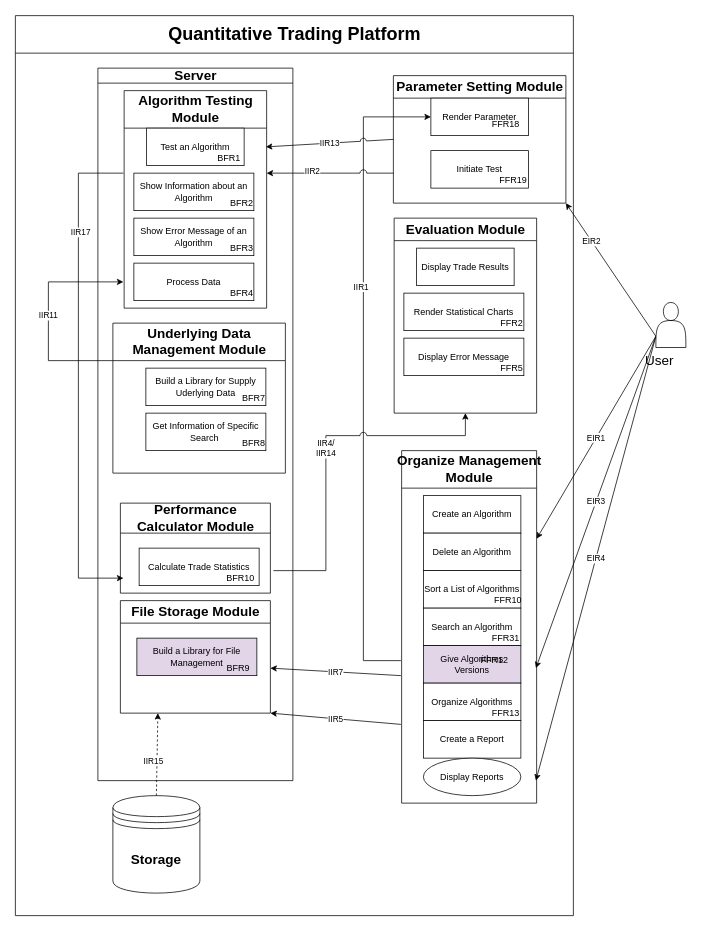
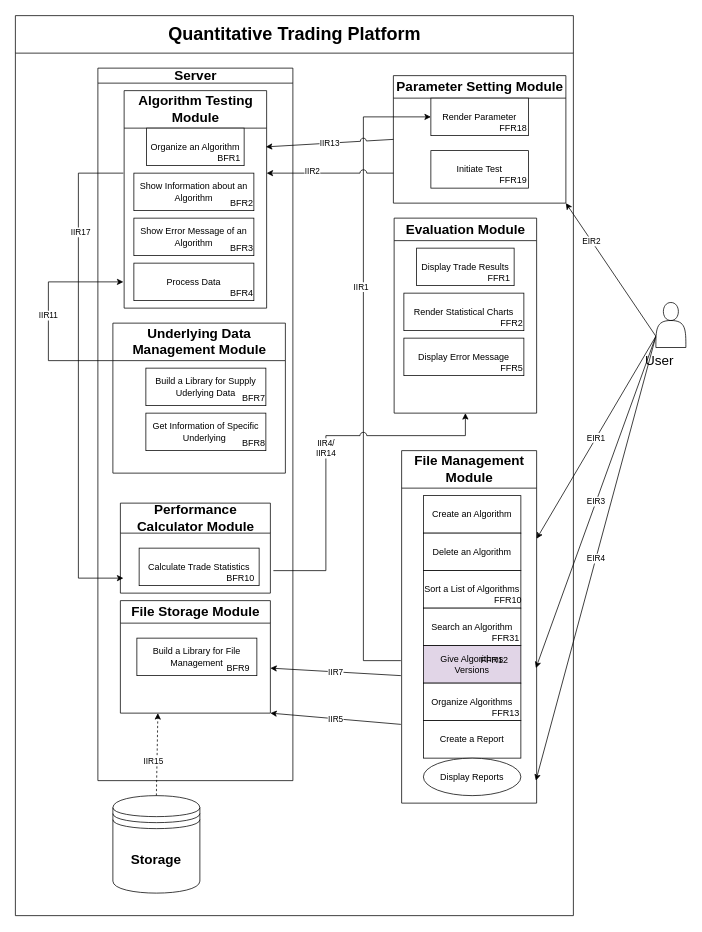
  <mxCell id="0" />
  <mxCell id="1" parent="0" />
  <mxCell id="2" value="&lt;font style=&quot;font-size: 18px&quot;&gt;Parameter Setting Module&lt;/font&gt;" style="swimlane;html=1;startSize=30;horizontal=1;containerType=tree;" parent="1" vertex="1"><mxGeometry x="524" y="100" width="230" height="170" as="geometry" /></mxCell>
  <mxCell id="3" value="" style="group" parent="2" vertex="1" connectable="0"><mxGeometry x="50" y="30" width="130" height="50" as="geometry" /></mxCell>
  <mxCell id="4" value="Render Parameter" style="whiteSpace=wrap;html=1;treeFolding=1;treeMoving=1;newEdgeStyle={&quot;edgeStyle&quot;:&quot;elbowEdgeStyle&quot;,&quot;startArrow&quot;:&quot;none&quot;,&quot;endArrow&quot;:&quot;none&quot;};" parent="3" vertex="1"><mxGeometry width="130" height="50" as="geometry" /></mxCell>
- <mxCell id="5" value="FFR18" style="text;html=1;strokeColor=none;fillColor=none;align=center;verticalAlign=middle;whiteSpace=wrap;rounded=0;" parent="3" vertex="1"><mxGeometry x="80" y="25" width="40" height="20" as="geometry" /></mxCell>
+ <mxCell id="5" value="FFR18" style="text;html=1;strokeColor=none;fillColor=none;align=center;verticalAlign=middle;whiteSpace=wrap;rounded=0;" parent="3" vertex="1"><mxGeometry x="90" y="30" width="40" height="20" as="geometry" /></mxCell>
  <mxCell id="6" value="" style="group" parent="2" vertex="1" connectable="0"><mxGeometry x="50" y="100" width="130" height="50" as="geometry" /></mxCell>
  <mxCell id="7" value="Initiate Test" style="whiteSpace=wrap;html=1;treeFolding=1;treeMoving=1;newEdgeStyle={&quot;edgeStyle&quot;:&quot;elbowEdgeStyle&quot;,&quot;startArrow&quot;:&quot;none&quot;,&quot;endArrow&quot;:&quot;none&quot;};" parent="6" vertex="1"><mxGeometry width="130" height="50" as="geometry" /></mxCell>
  <mxCell id="8" value="FFR19" style="text;html=1;strokeColor=none;fillColor=none;align=center;verticalAlign=middle;whiteSpace=wrap;rounded=0;" parent="6" vertex="1"><mxGeometry x="90" y="30" width="40" height="20" as="geometry" /></mxCell>
  <mxCell id="9" value="&lt;font style=&quot;font-size: 18px&quot;&gt;Evaluation Module&lt;/font&gt;" style="swimlane;html=1;startSize=30;horizontal=1;containerType=tree;" parent="1" vertex="1"><mxGeometry x="525" y="290" width="190" height="260" as="geometry" /></mxCell>
  <mxCell id="10" value="" style="group" parent="9" vertex="1" connectable="0"><mxGeometry x="30" y="40" width="130" height="50" as="geometry" /></mxCell>
  <mxCell id="11" value="Display Trade Results" style="whiteSpace=wrap;html=1;treeFolding=1;treeMoving=1;newEdgeStyle={&quot;edgeStyle&quot;:&quot;elbowEdgeStyle&quot;,&quot;startArrow&quot;:&quot;none&quot;,&quot;endArrow&quot;:&quot;none&quot;};" parent="10" vertex="1"><mxGeometry width="130" height="50" as="geometry" /></mxCell>
+ <mxCell id="12" value="FFR1" style="text;html=1;strokeColor=none;fillColor=none;align=center;verticalAlign=middle;whiteSpace=wrap;rounded=0;" parent="10" vertex="1"><mxGeometry x="90" y="30" width="40" height="20" as="geometry" /></mxCell>
  <mxCell id="13" value="" style="group" parent="9" vertex="1" connectable="0"><mxGeometry x="13" y="100" width="164" height="50" as="geometry" /></mxCell>
  <mxCell id="14" value="Render Statistical Charts" style="whiteSpace=wrap;html=1;treeFolding=1;treeMoving=1;newEdgeStyle={&quot;edgeStyle&quot;:&quot;elbowEdgeStyle&quot;,&quot;startArrow&quot;:&quot;none&quot;,&quot;endArrow&quot;:&quot;none&quot;};" parent="13" vertex="1"><mxGeometry width="160" height="50" as="geometry" /></mxCell>
  <mxCell id="15" value="FFR2" style="text;html=1;strokeColor=none;fillColor=none;align=center;verticalAlign=middle;whiteSpace=wrap;rounded=0;" parent="13" vertex="1"><mxGeometry x="124" y="30" width="40" height="20" as="geometry" /></mxCell>
  <mxCell id="16" value="" style="group" parent="9" vertex="1" connectable="0"><mxGeometry x="13" y="160" width="164" height="50" as="geometry" /></mxCell>
  <mxCell id="17" value="Display Error Message" style="whiteSpace=wrap;html=1;treeFolding=1;treeMoving=1;newEdgeStyle={&quot;edgeStyle&quot;:&quot;elbowEdgeStyle&quot;,&quot;startArrow&quot;:&quot;none&quot;,&quot;endArrow&quot;:&quot;none&quot;};" parent="16" vertex="1"><mxGeometry width="160" height="50" as="geometry" /></mxCell>
  <mxCell id="18" value="FFR5" style="text;html=1;strokeColor=none;fillColor=none;align=center;verticalAlign=middle;whiteSpace=wrap;rounded=0;" parent="16" vertex="1"><mxGeometry x="124" y="30" width="40" height="20" as="geometry" /></mxCell>
  <mxCell id="19" style="edgeStyle=orthogonalEdgeStyle;rounded=0;orthogonalLoop=1;jettySize=auto;html=1;entryX=0;entryY=0.5;entryDx=0;entryDy=0;" parent="1" target="4" edge="1"><mxGeometry relative="1" as="geometry"><mxPoint x="494" y="310" as="targetPoint" /><mxPoint x="534" y="880" as="sourcePoint" /><Array as="points"><mxPoint x="484" y="880" /><mxPoint x="484" y="155" /></Array></mxGeometry></mxCell>
  <mxCell id="20" value="IIR1" style="edgeLabel;html=1;align=center;verticalAlign=middle;resizable=0;points=[];" parent="19" vertex="1" connectable="0"><mxGeometry x="0.269" y="4" relative="1" as="geometry"><mxPoint as="offset" /></mxGeometry></mxCell>
- <mxCell id="21" value="&lt;font style=&quot;font-size: 18px&quot;&gt;Organize Management&lt;br&gt;Module&lt;/font&gt;" style="swimlane;html=1;startSize=50;horizontal=1;containerType=tree;" parent="1" vertex="1"><mxGeometry x="535" y="600" width="180" height="470" as="geometry" /></mxCell>
+ <mxCell id="21" value="&lt;font style=&quot;font-size: 18px&quot;&gt;File Management&lt;br&gt;Module&lt;/font&gt;" style="swimlane;html=1;startSize=50;horizontal=1;containerType=tree;" parent="1" vertex="1"><mxGeometry x="535" y="600" width="180" height="470" as="geometry" /></mxCell>
  <mxCell id="22" value="" style="group" parent="21" vertex="1" connectable="0"><mxGeometry x="29" y="90" width="133" height="370" as="geometry" /></mxCell>
  <mxCell id="23" value="FFR9" style="text;html=1;strokeColor=none;fillColor=none;align=center;verticalAlign=middle;whiteSpace=wrap;rounded=0;" parent="22" vertex="1"><mxGeometry x="90" y="30" width="40" height="20" as="geometry" /></mxCell>
  <mxCell id="24" value="" style="group" parent="22" vertex="1" connectable="0"><mxGeometry y="-30" width="130" height="50" as="geometry" /></mxCell>
  <mxCell id="25" value="Create an Algorithm" style="whiteSpace=wrap;html=1;treeFolding=1;treeMoving=1;newEdgeStyle={&quot;edgeStyle&quot;:&quot;elbowEdgeStyle&quot;,&quot;startArrow&quot;:&quot;none&quot;,&quot;endArrow&quot;:&quot;none&quot;};" parent="24" vertex="1"><mxGeometry width="130" height="50" as="geometry" /></mxCell>
  <mxCell id="26" value="Delete an Algorithm" style="whiteSpace=wrap;html=1;treeFolding=1;treeMoving=1;newEdgeStyle={&quot;edgeStyle&quot;:&quot;elbowEdgeStyle&quot;,&quot;startArrow&quot;:&quot;none&quot;,&quot;endArrow&quot;:&quot;none&quot;};" parent="22" vertex="1"><mxGeometry y="20" width="130" height="50" as="geometry" /></mxCell>
  <mxCell id="27" value="Sort a List of Algorithms" style="whiteSpace=wrap;html=1;treeFolding=1;treeMoving=1;newEdgeStyle={&quot;edgeStyle&quot;:&quot;elbowEdgeStyle&quot;,&quot;startArrow&quot;:&quot;none&quot;,&quot;endArrow&quot;:&quot;none&quot;};" parent="22" vertex="1"><mxGeometry y="70" width="130" height="50" as="geometry" /></mxCell>
  <mxCell id="28" value="" style="group" parent="22" vertex="1" connectable="0"><mxGeometry y="120" width="130" height="50" as="geometry" /></mxCell>
  <mxCell id="29" value="Search an Algorithm" style="whiteSpace=wrap;html=1;treeFolding=1;treeMoving=1;newEdgeStyle={&quot;edgeStyle&quot;:&quot;elbowEdgeStyle&quot;,&quot;startArrow&quot;:&quot;none&quot;,&quot;endArrow&quot;:&quot;none&quot;};" parent="28" vertex="1"><mxGeometry width="130" height="50" as="geometry" /></mxCell>
  <mxCell id="30" value="FFR31" style="text;html=1;strokeColor=none;fillColor=none;align=center;verticalAlign=middle;whiteSpace=wrap;rounded=0;" parent="28" vertex="1"><mxGeometry x="90" y="30" width="40" height="20" as="geometry" /></mxCell>
  <mxCell id="31" value="" style="group" parent="22" vertex="1" connectable="0"><mxGeometry y="170" width="130" height="50" as="geometry" /></mxCell>
  <mxCell id="32" value="Give Algorithms Versions" style="whiteSpace=wrap;html=1;treeFolding=1;treeMoving=1;newEdgeStyle={&quot;edgeStyle&quot;:&quot;elbowEdgeStyle&quot;,&quot;startArrow&quot;:&quot;none&quot;,&quot;endArrow&quot;:&quot;none&quot;};fillColor=#e1d5e7;" parent="31" vertex="1"><mxGeometry width="130" height="50" as="geometry" /></mxCell>
  <mxCell id="33" value="FFR12" style="text;html=1;strokeColor=none;fillColor=none;align=center;verticalAlign=middle;whiteSpace=wrap;rounded=0;" parent="31" vertex="1"><mxGeometry x="75" y="10" width="40" height="20" as="geometry" /></mxCell>
  <mxCell id="34" value="" style="group" parent="22" vertex="1" connectable="0"><mxGeometry y="220" width="130" height="50" as="geometry" /></mxCell>
  <mxCell id="35" value="Organize Algorithms" style="whiteSpace=wrap;html=1;treeFolding=1;treeMoving=1;newEdgeStyle={&quot;edgeStyle&quot;:&quot;elbowEdgeStyle&quot;,&quot;startArrow&quot;:&quot;none&quot;,&quot;endArrow&quot;:&quot;none&quot;};" parent="34" vertex="1"><mxGeometry width="130" height="50" as="geometry" /></mxCell>
  <mxCell id="36" value="FFR13" style="text;html=1;strokeColor=none;fillColor=none;align=center;verticalAlign=middle;whiteSpace=wrap;rounded=0;" parent="34" vertex="1"><mxGeometry x="90" y="30" width="40" height="20" as="geometry" /></mxCell>
  <mxCell id="37" value="Create a Report" style="whiteSpace=wrap;html=1;treeFolding=1;treeMoving=1;newEdgeStyle={&quot;edgeStyle&quot;:&quot;elbowEdgeStyle&quot;,&quot;startArrow&quot;:&quot;none&quot;,&quot;endArrow&quot;:&quot;none&quot;};" parent="22" vertex="1"><mxGeometry y="270" width="130" height="50" as="geometry" /></mxCell>
  <mxCell id="38" value="Display Reports" style="ellipse;whiteSpace=wrap;html=1;treeFolding=1;treeMoving=1;newEdgeStyle={&quot;edgeStyle&quot;:&quot;elbowEdgeStyle&quot;,&quot;startArrow&quot;:&quot;none&quot;,&quot;endArrow&quot;:&quot;none&quot;};" parent="22" vertex="1"><mxGeometry y="320" width="130" height="50" as="geometry" /></mxCell>
  <mxCell id="39" value="FFR10" style="text;html=1;strokeColor=none;fillColor=none;align=center;verticalAlign=middle;whiteSpace=wrap;rounded=0;" parent="22" vertex="1"><mxGeometry x="93" y="100" width="40" height="20" as="geometry" /></mxCell>
  <mxCell id="40" value="&lt;font style=&quot;font-size: 18px&quot;&gt;Server&lt;/font&gt;" style="swimlane;html=1;startSize=20;horizontal=1;containerType=tree;swimlaneFillColor=#ffffff;" parent="1" vertex="1"><mxGeometry x="130" y="90" width="260" height="950" as="geometry" /></mxCell>
  <mxCell id="41" value="&lt;font style=&quot;font-size: 18px&quot;&gt;Algorithm Testing&lt;br&gt;Module&lt;/font&gt;" style="swimlane;html=1;startSize=50;horizontal=1;containerType=tree;" parent="40" vertex="1"><mxGeometry x="35" y="30" width="190" height="290" as="geometry" /></mxCell>
  <mxCell id="42" value="" style="group" parent="41" vertex="1" connectable="0"><mxGeometry x="13" y="170" width="164" height="50" as="geometry" /></mxCell>
  <mxCell id="43" value="Show Error Message of an Algorithm" style="whiteSpace=wrap;html=1;treeFolding=1;treeMoving=1;newEdgeStyle={&quot;edgeStyle&quot;:&quot;elbowEdgeStyle&quot;,&quot;startArrow&quot;:&quot;none&quot;,&quot;endArrow&quot;:&quot;none&quot;};" parent="42" vertex="1"><mxGeometry width="160" height="50" as="geometry" /></mxCell>
  <mxCell id="44" value="BFR3" style="text;html=1;strokeColor=none;fillColor=none;align=center;verticalAlign=middle;whiteSpace=wrap;rounded=0;" parent="42" vertex="1"><mxGeometry x="124" y="30" width="40" height="20" as="geometry" /></mxCell>
  <mxCell id="45" value="" style="group" parent="41" vertex="1" connectable="0"><mxGeometry x="13" y="230" width="164" height="50" as="geometry" /></mxCell>
  <mxCell id="46" value="Process Data" style="whiteSpace=wrap;html=1;treeFolding=1;treeMoving=1;newEdgeStyle={&quot;edgeStyle&quot;:&quot;elbowEdgeStyle&quot;,&quot;startArrow&quot;:&quot;none&quot;,&quot;endArrow&quot;:&quot;none&quot;};" parent="45" vertex="1"><mxGeometry width="160" height="50" as="geometry" /></mxCell>
  <mxCell id="47" value="BFR4" style="text;html=1;strokeColor=none;fillColor=none;align=center;verticalAlign=middle;whiteSpace=wrap;rounded=0;" parent="45" vertex="1"><mxGeometry x="124" y="30" width="40" height="20" as="geometry" /></mxCell>
  <mxCell id="48" value="" style="group" parent="41" vertex="1" connectable="0"><mxGeometry x="13" y="110" width="164" height="50" as="geometry" /></mxCell>
  <mxCell id="49" value="Show Information about an Algorithm" style="whiteSpace=wrap;html=1;treeFolding=1;treeMoving=1;newEdgeStyle={&quot;edgeStyle&quot;:&quot;elbowEdgeStyle&quot;,&quot;startArrow&quot;:&quot;none&quot;,&quot;endArrow&quot;:&quot;none&quot;};" parent="48" vertex="1"><mxGeometry width="160" height="50" as="geometry" /></mxCell>
  <mxCell id="50" value="BFR2" style="text;html=1;strokeColor=none;fillColor=none;align=center;verticalAlign=middle;whiteSpace=wrap;rounded=0;" parent="48" vertex="1"><mxGeometry x="124" y="30" width="40" height="20" as="geometry" /></mxCell>
  <mxCell id="51" value="" style="group" parent="41" vertex="1" connectable="0"><mxGeometry x="30" y="50" width="130" height="50" as="geometry" /></mxCell>
- <mxCell id="52" value="Test an Algorithm" style="whiteSpace=wrap;html=1;treeFolding=1;treeMoving=1;newEdgeStyle={&quot;edgeStyle&quot;:&quot;elbowEdgeStyle&quot;,&quot;startArrow&quot;:&quot;none&quot;,&quot;endArrow&quot;:&quot;none&quot;};" parent="51" vertex="1"><mxGeometry width="130" height="50" as="geometry" /></mxCell>
+ <mxCell id="52" value="Organize an Algorithm" style="whiteSpace=wrap;html=1;treeFolding=1;treeMoving=1;newEdgeStyle={&quot;edgeStyle&quot;:&quot;elbowEdgeStyle&quot;,&quot;startArrow&quot;:&quot;none&quot;,&quot;endArrow&quot;:&quot;none&quot;};" parent="51" vertex="1"><mxGeometry width="130" height="50" as="geometry" /></mxCell>
  <mxCell id="53" value="BFR1" style="text;html=1;strokeColor=none;fillColor=none;align=center;verticalAlign=middle;whiteSpace=wrap;rounded=0;" parent="51" vertex="1"><mxGeometry x="90" y="30" width="40" height="20" as="geometry" /></mxCell>
  <mxCell id="54" value="&lt;font style=&quot;font-size: 18px&quot;&gt;Underlying Data&lt;br&gt;Management&amp;nbsp;Module&lt;/font&gt;" style="swimlane;html=1;startSize=50;horizontal=1;containerType=tree;" parent="40" vertex="1"><mxGeometry x="20" y="340" width="230" height="200" as="geometry" /></mxCell>
  <mxCell id="55" value="" style="group" parent="54" vertex="1" connectable="0"><mxGeometry x="44" y="120" width="164" height="50" as="geometry" /></mxCell>
- <mxCell id="56" value="Get Information of Specific Search&amp;nbsp;" style="whiteSpace=wrap;html=1;treeFolding=1;treeMoving=1;newEdgeStyle={&quot;edgeStyle&quot;:&quot;elbowEdgeStyle&quot;,&quot;startArrow&quot;:&quot;none&quot;,&quot;endArrow&quot;:&quot;none&quot;};" parent="55" vertex="1"><mxGeometry width="160" height="50" as="geometry" /></mxCell>
+ <mxCell id="56" value="Get Information of Specific Underlying&amp;nbsp;" style="whiteSpace=wrap;html=1;treeFolding=1;treeMoving=1;newEdgeStyle={&quot;edgeStyle&quot;:&quot;elbowEdgeStyle&quot;,&quot;startArrow&quot;:&quot;none&quot;,&quot;endArrow&quot;:&quot;none&quot;};" parent="55" vertex="1"><mxGeometry width="160" height="50" as="geometry" /></mxCell>
  <mxCell id="57" value="BFR8" style="text;html=1;strokeColor=none;fillColor=none;align=center;verticalAlign=middle;whiteSpace=wrap;rounded=0;" parent="55" vertex="1"><mxGeometry x="124" y="30" width="40" height="20" as="geometry" /></mxCell>
  <mxCell id="58" value="" style="group" parent="54" vertex="1" connectable="0"><mxGeometry x="44" y="60" width="164" height="50" as="geometry" /></mxCell>
  <mxCell id="59" value="Build a Library for Supply Uderlying Data" style="whiteSpace=wrap;html=1;treeFolding=1;treeMoving=1;newEdgeStyle={&quot;edgeStyle&quot;:&quot;elbowEdgeStyle&quot;,&quot;startArrow&quot;:&quot;none&quot;,&quot;endArrow&quot;:&quot;none&quot;};" parent="58" vertex="1"><mxGeometry width="160" height="50" as="geometry" /></mxCell>
  <mxCell id="60" value="BFR7" style="text;html=1;strokeColor=none;fillColor=none;align=center;verticalAlign=middle;whiteSpace=wrap;rounded=0;" parent="58" vertex="1"><mxGeometry x="124" y="30" width="40" height="20" as="geometry" /></mxCell>
  <mxCell id="61" value="&lt;font style=&quot;font-size: 18px&quot;&gt;Performance &lt;br&gt;Calculator Module&lt;/font&gt;" style="swimlane;html=1;startSize=40;horizontal=1;containerType=tree;" parent="40" vertex="1"><mxGeometry x="30" y="580" width="200" height="120" as="geometry" /></mxCell>
  <mxCell id="62" value="" style="group" parent="61" vertex="1" connectable="0"><mxGeometry x="25" y="60" width="160" height="50" as="geometry" /></mxCell>
  <mxCell id="63" value="Calculate Trade Statistics" style="whiteSpace=wrap;html=1;treeFolding=1;treeMoving=1;newEdgeStyle={&quot;edgeStyle&quot;:&quot;elbowEdgeStyle&quot;,&quot;startArrow&quot;:&quot;none&quot;,&quot;endArrow&quot;:&quot;none&quot;};" parent="62" vertex="1"><mxGeometry width="160" height="50" as="geometry" /></mxCell>
  <mxCell id="64" value="BFR10" style="text;html=1;strokeColor=none;fillColor=none;align=center;verticalAlign=middle;whiteSpace=wrap;rounded=0;" parent="62" vertex="1"><mxGeometry x="110.769" y="30" width="49.231" height="20" as="geometry" /></mxCell>
  <mxCell id="65" value="IIR11" style="endArrow=classic;html=1;strokeColor=#000000;strokeWidth=1;exitX=0;exitY=0.25;exitDx=0;exitDy=0;edgeStyle=orthogonalEdgeStyle;rounded=0;" parent="40" source="54" edge="1"><mxGeometry width="50" height="50" relative="1" as="geometry"><mxPoint x="280" y="450" as="sourcePoint" /><mxPoint x="34" y="285" as="targetPoint" /><Array as="points"><mxPoint x="-66" y="390" /><mxPoint x="-66" y="285" /></Array></mxGeometry></mxCell>
  <mxCell id="66" value="&lt;font style=&quot;font-size: 18px&quot;&gt;File Storage Module&lt;/font&gt;" style="swimlane;html=1;startSize=30;horizontal=1;containerType=tree;" parent="40" vertex="1"><mxGeometry x="30" y="710" width="200" height="150" as="geometry" /></mxCell>
  <mxCell id="67" value="" style="group" parent="66" vertex="1" connectable="0"><mxGeometry x="22" y="50" width="160" height="50" as="geometry" /></mxCell>
- <mxCell id="68" value="Build a Library for File Management" style="whiteSpace=wrap;html=1;treeFolding=1;treeMoving=1;newEdgeStyle={&quot;edgeStyle&quot;:&quot;elbowEdgeStyle&quot;,&quot;startArrow&quot;:&quot;none&quot;,&quot;endArrow&quot;:&quot;none&quot;};fillColor=#e1d5e7;" parent="67" vertex="1"><mxGeometry width="160" height="50" as="geometry" /></mxCell>
+ <mxCell id="68" value="Build a Library for File Management" style="whiteSpace=wrap;html=1;treeFolding=1;treeMoving=1;newEdgeStyle={&quot;edgeStyle&quot;:&quot;elbowEdgeStyle&quot;,&quot;startArrow&quot;:&quot;none&quot;,&quot;endArrow&quot;:&quot;none&quot;};" parent="67" vertex="1"><mxGeometry width="160" height="50" as="geometry" /></mxCell>
  <mxCell id="69" value="BFR9" style="text;html=1;strokeColor=none;fillColor=none;align=center;verticalAlign=middle;whiteSpace=wrap;rounded=0;" parent="67" vertex="1"><mxGeometry x="110.769" y="30" width="49.231" height="20" as="geometry" /></mxCell>
  <mxCell id="70" value="EIR1" style="endArrow=classic;html=1;exitX=0;exitY=0.75;exitDx=0;exitDy=0;entryX=1;entryY=0.25;entryDx=0;entryDy=0;" parent="1" source="82" target="21" edge="1"><mxGeometry width="50" height="50" relative="1" as="geometry"><mxPoint x="1050" y="410" as="sourcePoint" /><mxPoint x="980" y="380" as="targetPoint" /></mxGeometry></mxCell>
  <mxCell id="71" value="EIR2" style="endArrow=classic;html=1;exitX=0;exitY=0.75;exitDx=0;exitDy=0;entryX=1;entryY=1;entryDx=0;entryDy=0;strokeWidth=1;rounded=0;" parent="1" source="82" target="2" edge="1"><mxGeometry x="0.425" width="50" height="50" relative="1" as="geometry"><mxPoint x="660" y="410" as="sourcePoint" /><mxPoint x="770" y="170" as="targetPoint" /><mxPoint as="offset" /></mxGeometry></mxCell>
  <mxCell id="72" value="IIR2" style="endArrow=classic;html=1;strokeColor=#000000;strokeWidth=1;jumpStyle=arc;jumpSize=9;rounded=0;" parent="1" edge="1"><mxGeometry x="0.278" y="-3" width="50" height="50" relative="1" as="geometry"><mxPoint x="524" y="230" as="sourcePoint" /><mxPoint x="355" y="230" as="targetPoint" /><mxPoint as="offset" /></mxGeometry></mxCell>
  <mxCell id="73" value="IIR4/&lt;br&gt;IIR14" style="endArrow=classic;html=1;strokeColor=#000000;strokeWidth=1;edgeStyle=orthogonalEdgeStyle;rounded=0;jumpStyle=arc;jumpSize=9;entryX=0.5;entryY=1;entryDx=0;entryDy=0;" parent="1" target="9" edge="1"><mxGeometry width="50" height="50" relative="1" as="geometry"><mxPoint x="364" y="760" as="sourcePoint" /><mxPoint x="525" y="550" as="targetPoint" /><Array as="points"><mxPoint y="760" x="434" /><mxPoint y="580" x="434" /><mxPoint x="620" y="580" /></Array></mxGeometry></mxCell>
  <mxCell id="74" value="&lt;font style=&quot;font-size: 24px&quot;&gt;Quantitative Trading Platform&lt;/font&gt;" style="swimlane;html=1;startSize=50;horizontal=1;containerType=tree;" parent="1" vertex="1"><mxGeometry x="20" y="20" width="744" height="1200" as="geometry" /></mxCell>
  <mxCell id="75" value="&lt;font style=&quot;font-size: 18px&quot;&gt;&lt;b&gt;Storage&lt;/b&gt;&lt;/font&gt;" style="shape=datastore;whiteSpace=wrap;html=1;" parent="74" vertex="1"><mxGeometry x="130" y="1040" width="116" height="130" as="geometry" /></mxCell>
  <mxCell id="76" value="EIR3" style="endArrow=classic;html=1;exitX=0;exitY=0.75;exitDx=0;exitDy=0;" parent="1" source="82" edge="1"><mxGeometry width="50" height="50" relative="1" as="geometry"><mxPoint x="964" y="460" as="sourcePoint" /><mxPoint x="714" y="890" as="targetPoint" /></mxGeometry></mxCell>
  <mxCell id="77" value="EIR4" style="endArrow=classic;html=1;exitX=0;exitY=0.75;exitDx=0;exitDy=0;" parent="1" source="82" edge="1"><mxGeometry width="50" height="50" relative="1" as="geometry"><mxPoint x="774" y="670" as="sourcePoint" /><mxPoint x="714" y="1040" as="targetPoint" /></mxGeometry></mxCell>
  <mxCell id="78" value="IIR7" style="endArrow=classic;html=1;rounded=0;jumpStyle=arc;jumpSize=9;" parent="1" edge="1"><mxGeometry width="50" height="50" relative="1" as="geometry"><mxPoint x="534" y="900" as="sourcePoint" /><mxPoint x="360" y="890" as="targetPoint" /></mxGeometry></mxCell>
  <mxCell id="79" value="IIR5" style="endArrow=classic;html=1;rounded=0;jumpStyle=arc;jumpSize=9;entryX=1;entryY=1;entryDx=0;entryDy=0;" parent="1" target="66" edge="1"><mxGeometry width="50" height="50" relative="1" as="geometry"><mxPoint x="534" y="965" as="sourcePoint" /><mxPoint x="360" y="990" as="targetPoint" /></mxGeometry></mxCell>
  <mxCell id="80" value="IIR13" style="endArrow=classic;html=1;exitX=0;exitY=0.5;exitDx=0;exitDy=0;rounded=0;jumpStyle=arc;jumpSize=8;" parent="1" source="2" edge="1"><mxGeometry width="50" height="50" relative="1" as="geometry"><mxPoint x="554" y="170" as="sourcePoint" /><mxPoint x="354" y="195" as="targetPoint" /></mxGeometry></mxCell>
  <mxCell id="81" value="IIR15" style="endArrow=classic;html=1;exitX=0.5;exitY=0;exitDx=0;exitDy=0;rounded=0;jumpStyle=arc;jumpSize=9;entryX=0.25;entryY=1;entryDx=0;entryDy=0;dashed=1;" parent="1" source="75" target="66" edge="1"><mxGeometry x="-0.15" y="5" width="50" height="50" relative="1" as="geometry"><mxPoint x="425" y="1155" as="sourcePoint" /><mxPoint x="230" y="1090" as="targetPoint" /><mxPoint y="1" as="offset" /></mxGeometry></mxCell>
  <mxCell id="82" value="" style="shape=actor;whiteSpace=wrap;html=1;" parent="1" vertex="1"><mxGeometry x="874" y="402.5" width="40" height="60" as="geometry" /></mxCell>
  <mxCell id="83" value="&lt;font style=&quot;font-size: 18px&quot;&gt;User&lt;/font&gt;" style="text;html=1;strokeColor=none;fillColor=none;align=center;verticalAlign=middle;whiteSpace=wrap;rounded=0;" parent="1" vertex="1"><mxGeometry x="859" y="470" width="40" height="20" as="geometry" /></mxCell>
  <mxCell id="84" style="edgeStyle=orthogonalEdgeStyle;rounded=0;orthogonalLoop=1;jettySize=auto;html=1;" edge="1" parent="1"><mxGeometry relative="1" as="geometry"><mxPoint x="164" y="770" as="targetPoint" /><Array as="points"><mxPoint x="104" y="230" /><mxPoint x="104" y="770" /></Array><mxPoint x="164" y="230" as="sourcePoint" /></mxGeometry></mxCell>
  <mxCell id="85" value="IIR17" style="edgeLabel;html=1;align=center;verticalAlign=middle;resizable=0;points=[];" vertex="1" connectable="0" parent="84"><mxGeometry x="-0.582" y="1" relative="1" as="geometry"><mxPoint x="1" as="offset" /></mxGeometry></mxCell>
